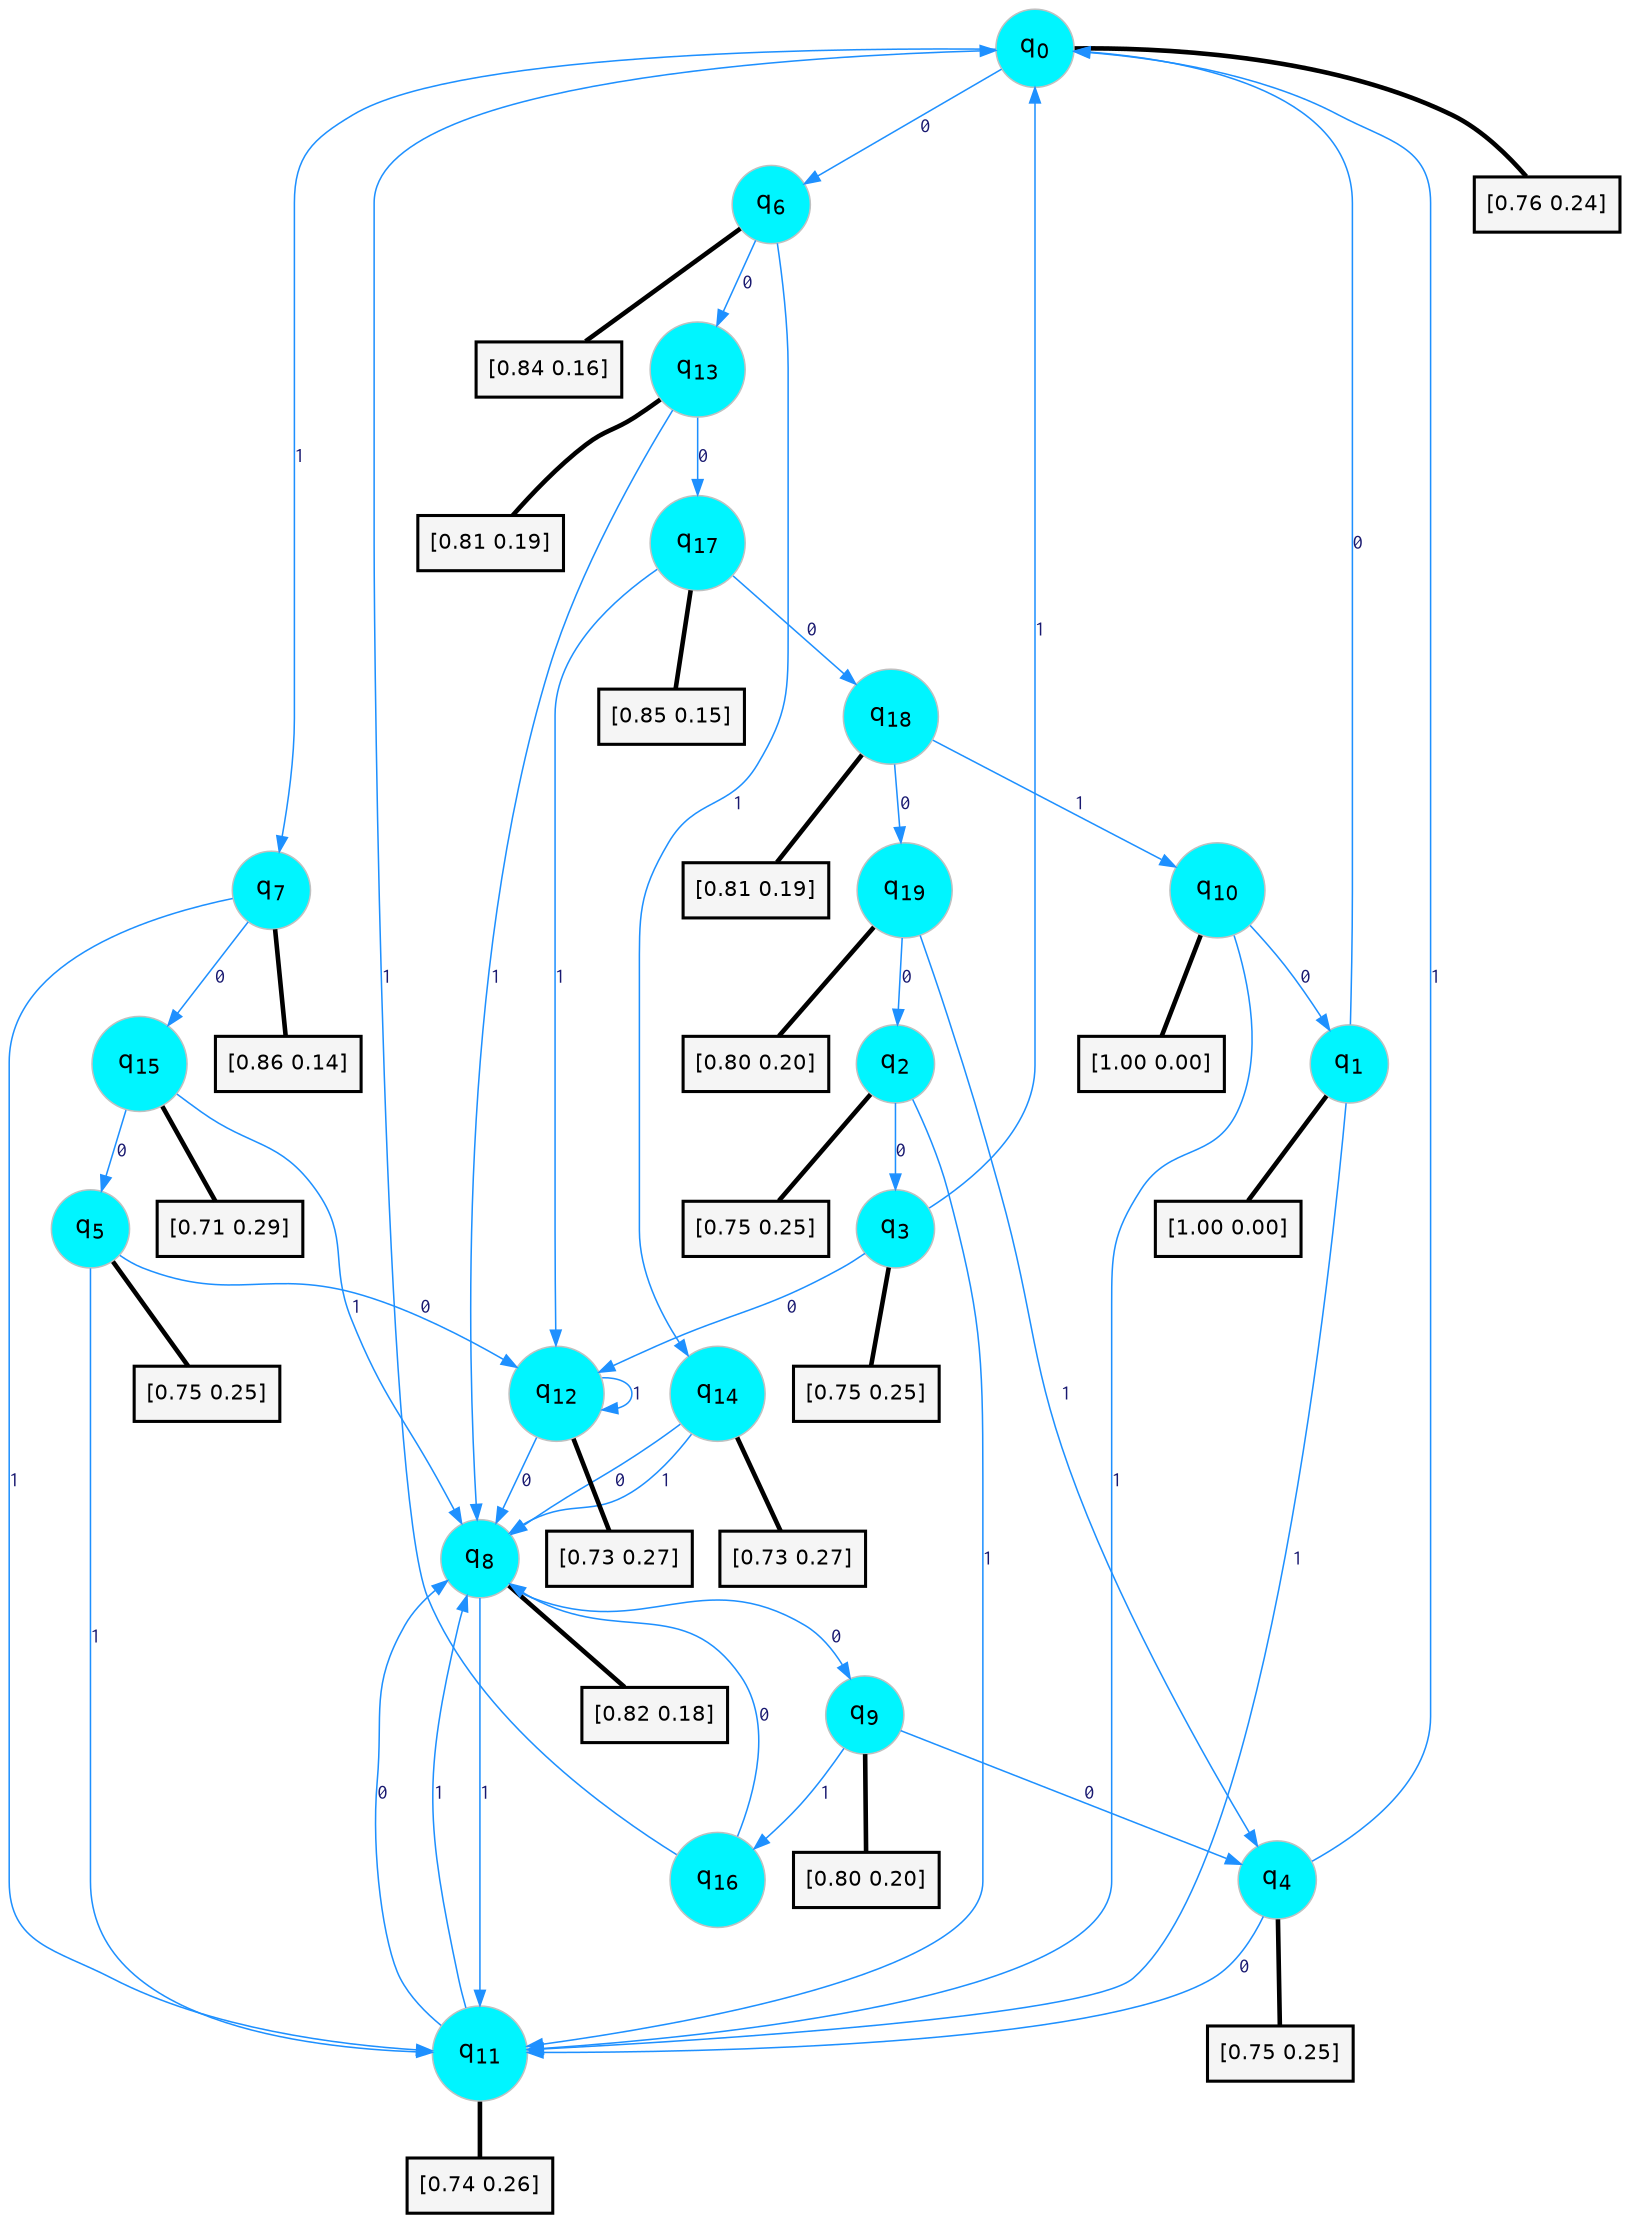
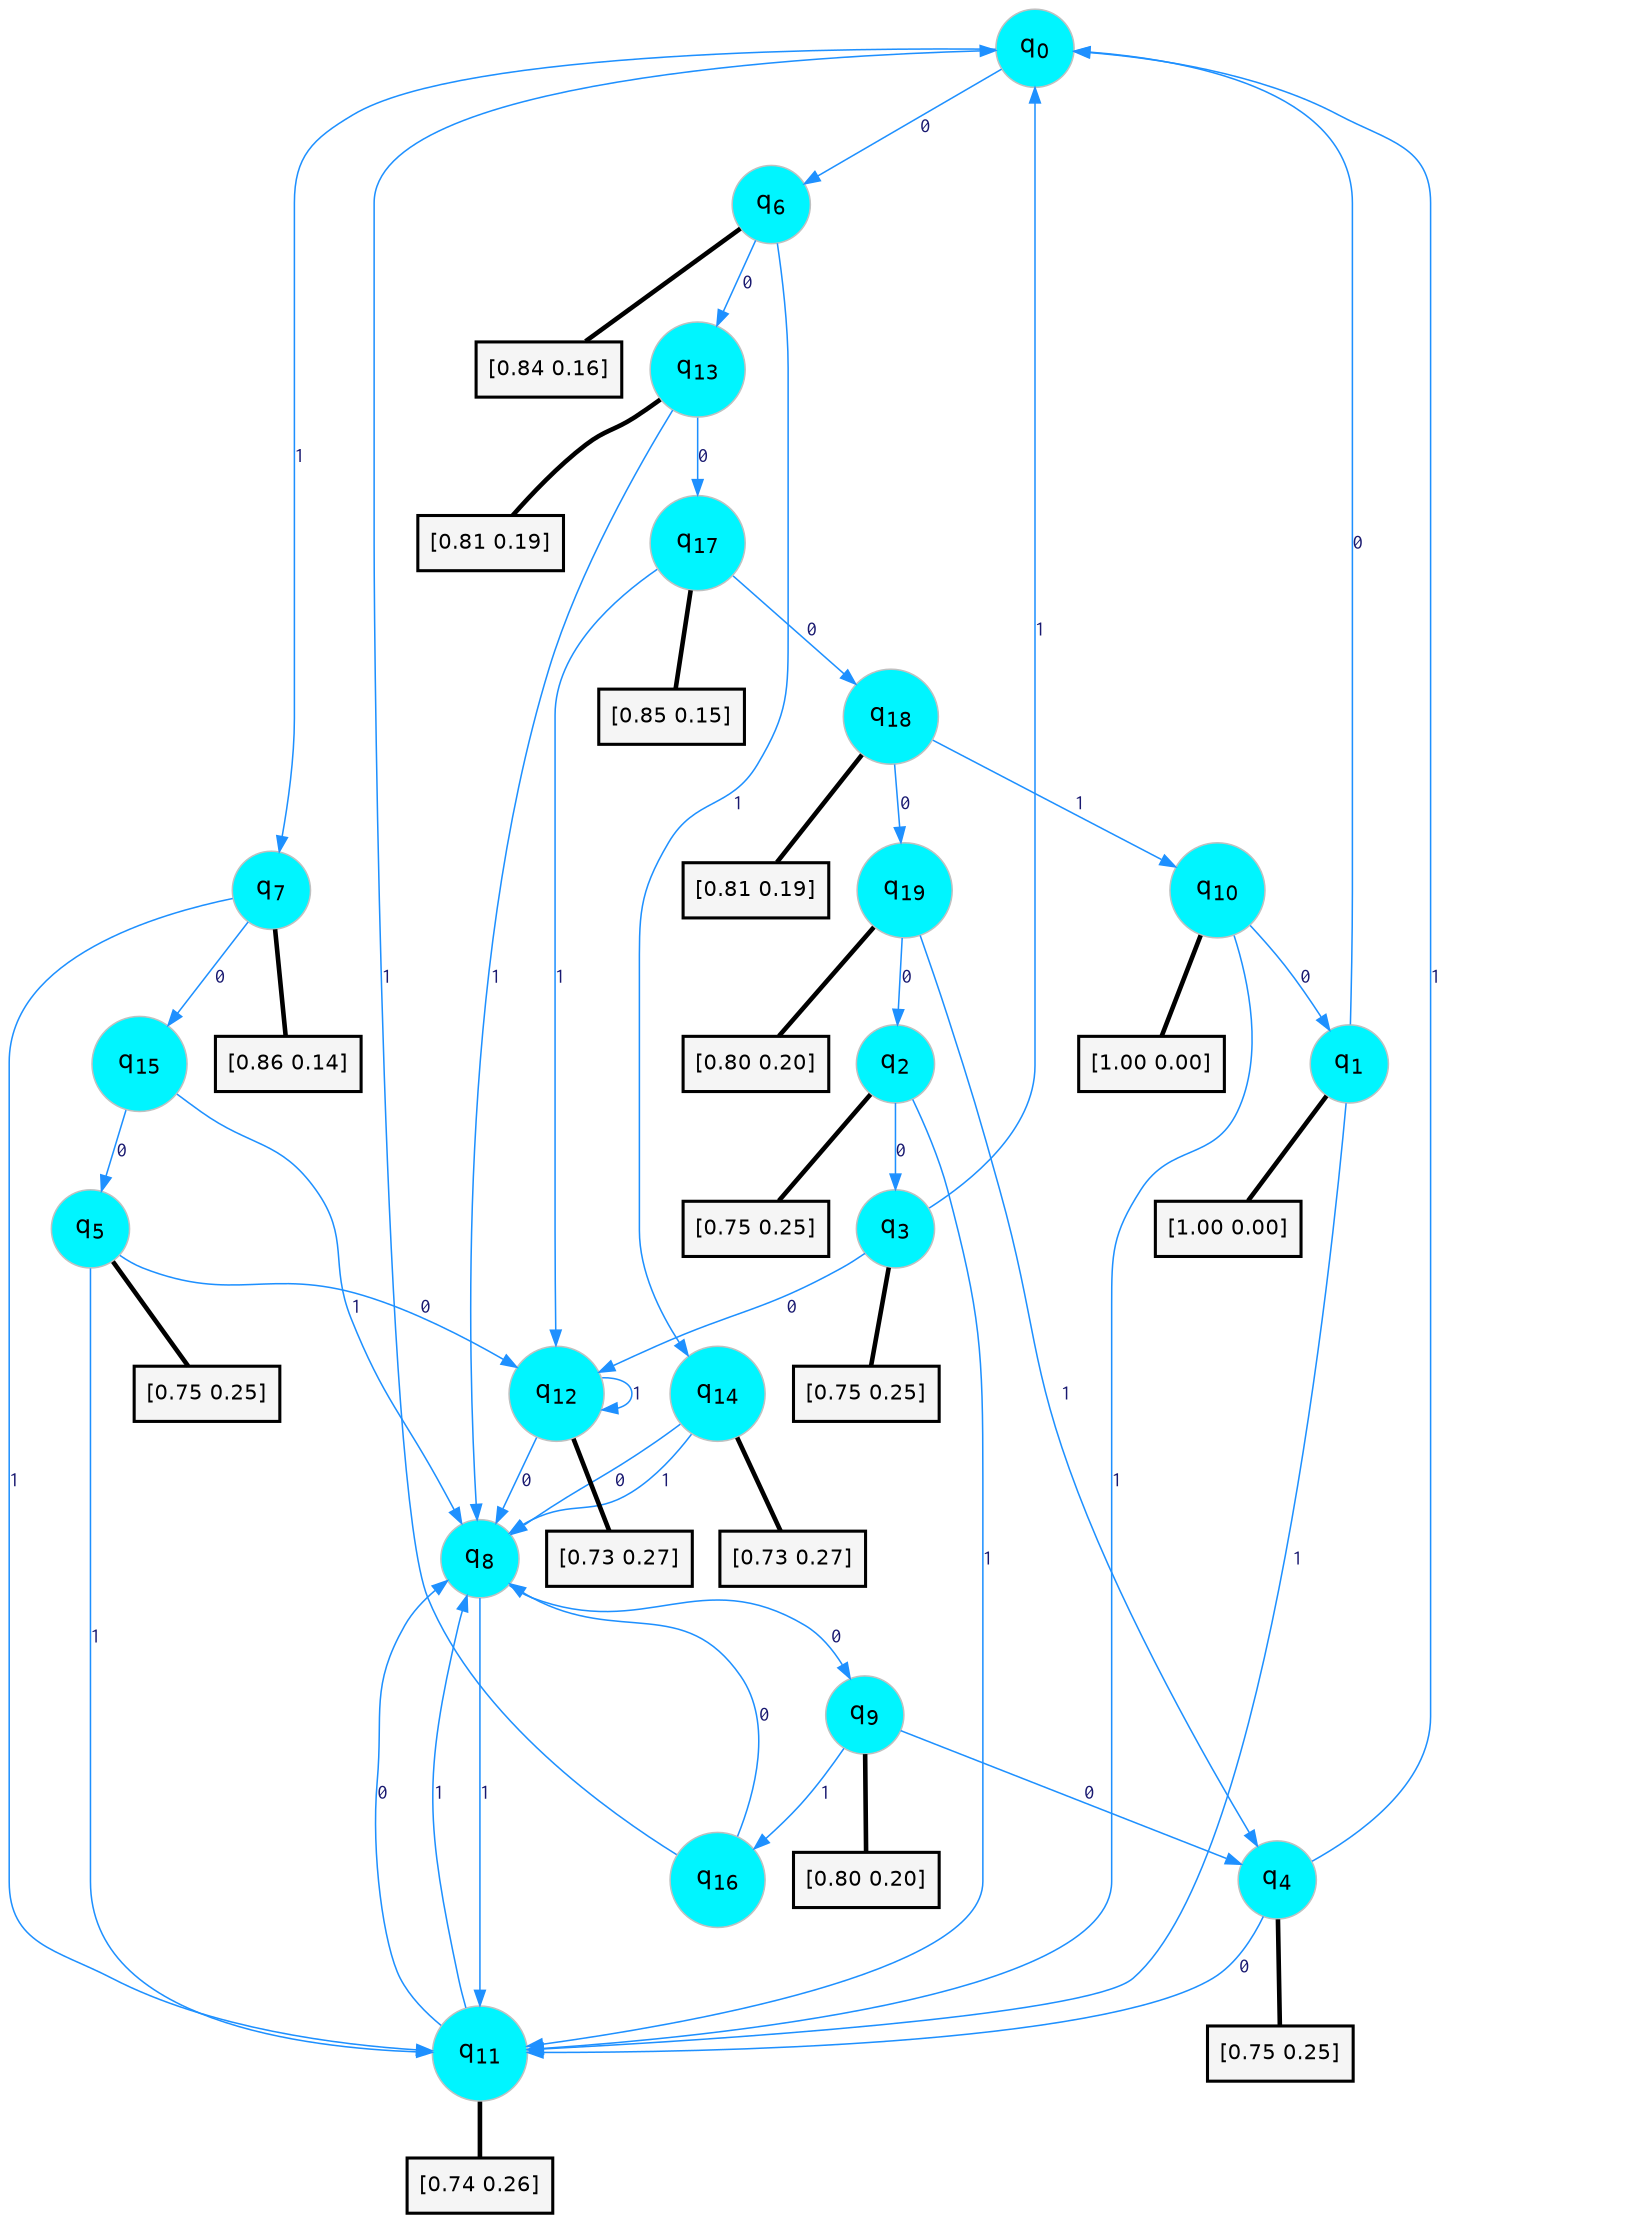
  digraph {
    rankdir=TD
    node [color=gray fillcolor=turquoise1 fontcolor=black fontname=Helvetica fontsize=16 fontweight=bold shape=circle style=filled]
    edge [arrowsize=1 color=dodgerblue1 fontcolor=midnightblue fontname=courier fontweight=bold penwidth=1 style=solid weight=20]
    n1 [label=<q<SUB>0</SUB>>]
    n2 [label=<q<SUB>6</SUB>>]
    n3 [label=<q<SUB>7</SUB>>]
-   n4 [color=black fillcolor=whitesmoke fontsize=14 label="[0.76 0.24]" penwidth=2 shape=box]
    n5 [label=<q<SUB>13</SUB>>]
    n6 [label=<q<SUB>14</SUB>>]
    n7 [color=black fillcolor=whitesmoke fontsize=14 label="[0.84 0.16]" penwidth=2 shape=box]
    n8 [label=<q<SUB>11</SUB>>]
    n9 [label=<q<SUB>15</SUB>>]
    n10 [color=black fillcolor=whitesmoke fontsize=14 label="[0.86 0.14]" penwidth=2 shape=box]
    n11 [label=<q<SUB>1</SUB>>]
    n12 [color=black fillcolor=whitesmoke fontsize=14 label="[1.00 0.00]" penwidth=2 shape=box]
    n13 [label=<q<SUB>8</SUB>>]
    n14 [color=black fillcolor=whitesmoke fontsize=14 label="[0.74 0.26]" penwidth=2 shape=box]
    n15 [label=<q<SUB>2</SUB>>]
    n16 [label=<q<SUB>3</SUB>>]
    n17 [color=black fillcolor=whitesmoke fontsize=14 label="[0.75 0.25]" penwidth=2 shape=box]
    n18 [label=<q<SUB>12</SUB>>]
    n19 [color=black fillcolor=whitesmoke fontsize=14 label="[0.75 0.25]" penwidth=2 shape=box]
    n20 [color=black fillcolor=whitesmoke fontsize=14 label="[0.73 0.27]" penwidth=2 shape=box]
    n21 [label=<q<SUB>4</SUB>>]
    n22 [color=black fillcolor=whitesmoke fontsize=14 label="[0.75 0.25]" penwidth=2 shape=box]
    n23 [label=<q<SUB>5</SUB>>]
    n24 [color=black fillcolor=whitesmoke fontsize=14 label="[0.75 0.25]" penwidth=2 shape=box]
    n25 [label=<q<SUB>17</SUB>>]
    n26 [color=black fillcolor=whitesmoke fontsize=14 label="[0.81 0.19]" penwidth=2 shape=box]
    n27 [color=black fillcolor=whitesmoke fontsize=14 label="[0.73 0.27]" penwidth=2 shape=box]
-   n28 [color=black fillcolor=whitesmoke fontsize=14 label="[0.71 0.29]" penwidth=2 shape=box]
    n29 [label=<q<SUB>9</SUB>>]
-   n30 [color=black fillcolor=whitesmoke fontsize=14 label="[0.82 0.18]" penwidth=2 shape=box]
    n31 [label=<q<SUB>16</SUB>>]
    n32 [color=black fillcolor=whitesmoke fontsize=14 label="[0.80 0.20]" penwidth=2 shape=box]
    n33 [label=<q<SUB>10</SUB>>]
    n34 [color=black fillcolor=whitesmoke fontsize=14 label="[1.00 0.00]" penwidth=2 shape=box]
    n35 [label=<q<SUB>18</SUB>>]
    n36 [color=black fillcolor=whitesmoke fontsize=14 label="[0.85 0.15]" penwidth=2 shape=box]
    n37 [label=<q<SUB>19</SUB>>]
    n38 [color=black fillcolor=whitesmoke fontsize=14 label="[0.81 0.19]" penwidth=2 shape=box]
    n39 [color=black fillcolor=whitesmoke fontsize=14 label="[0.80 0.20]" penwidth=2 shape=box]
    n1 -> n2 [label=0]
    n1 -> n3 [label=1]
-   n1 -> n4 [arrowhead=none color=black penwidth=3]
    n2 -> n5 [label=0]
    n2 -> n6 [label=1]
    n2 -> n7 [arrowhead=none color=black penwidth=3]
    n3 -> n8 [label=1]
    n3 -> n9 [label=0]
    n3 -> n10 [arrowhead=none color=black penwidth=3]
    n5 -> n13 [label=1]
    n5 -> n25 [label=0]
    n5 -> n26 [arrowhead=none color=black penwidth=3]
    n6 -> n13 [label=0]
    n6 -> n13 [label=1]
    n6 -> n27 [arrowhead=none color=black penwidth=3]
    n8 -> n13 [label=0]
    n8 -> n13 [label=1]
    n8 -> n14 [arrowhead=none color=black penwidth=3]
    n9 -> n13 [label=1]
    n9 -> n23 [label=0]
-   n9 -> n28 [arrowhead=none color=black penwidth=3]
    n11 -> n1 [label=0]
    n11 -> n8 [label=1]
    n11 -> n12 [arrowhead=none color=black penwidth=3]
    n13 -> n8 [label=1]
    n13 -> n29 [label=0]
-   n13 -> n30 [arrowhead=none color=black penwidth=3]
    n15 -> n8 [label=1]
    n15 -> n16 [label=0]
    n15 -> n17 [arrowhead=none color=black penwidth=3]
    n16 -> n1 [label=1]
    n16 -> n18 [label=0]
    n16 -> n19 [arrowhead=none color=black penwidth=3]
    n18 -> n13 [label=0]
    n18 -> n18 [label=1]
    n18 -> n20 [arrowhead=none color=black penwidth=3]
    n21 -> n1 [label=1]
    n21 -> n8 [label=0]
    n21 -> n22 [arrowhead=none color=black penwidth=3]
    n23 -> n8 [label=1]
    n23 -> n18 [label=0]
    n23 -> n24 [arrowhead=none color=black penwidth=3]
    n25 -> n18 [label=1]
    n25 -> n35 [label=0]
    n25 -> n36 [arrowhead=none color=black penwidth=3]
    n29 -> n21 [label=0]
    n29 -> n31 [label=1]
    n29 -> n32 [arrowhead=none color=black penwidth=3]
    n31 -> n1 [label=1]
    n31 -> n13 [label=0]
    n33 -> n8 [label=1]
    n33 -> n11 [label=0]
    n33 -> n34 [arrowhead=none color=black penwidth=3]
    n35 -> n33 [label=1]
    n35 -> n37 [label=0]
    n35 -> n38 [arrowhead=none color=black penwidth=3]
    n37 -> n15 [label=0]
    n37 -> n21 [label=1]
    n37 -> n39 [arrowhead=none color=black penwidth=3]
  }
